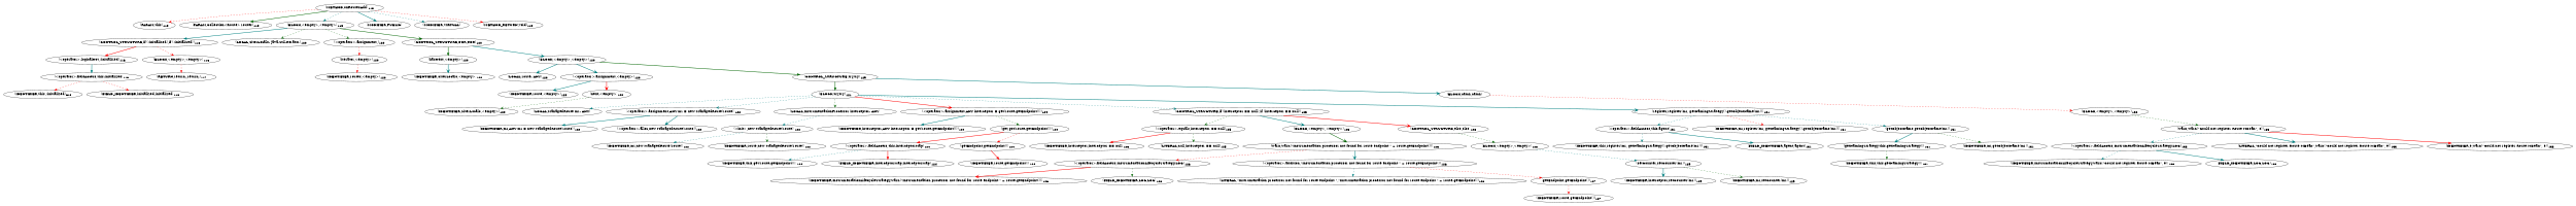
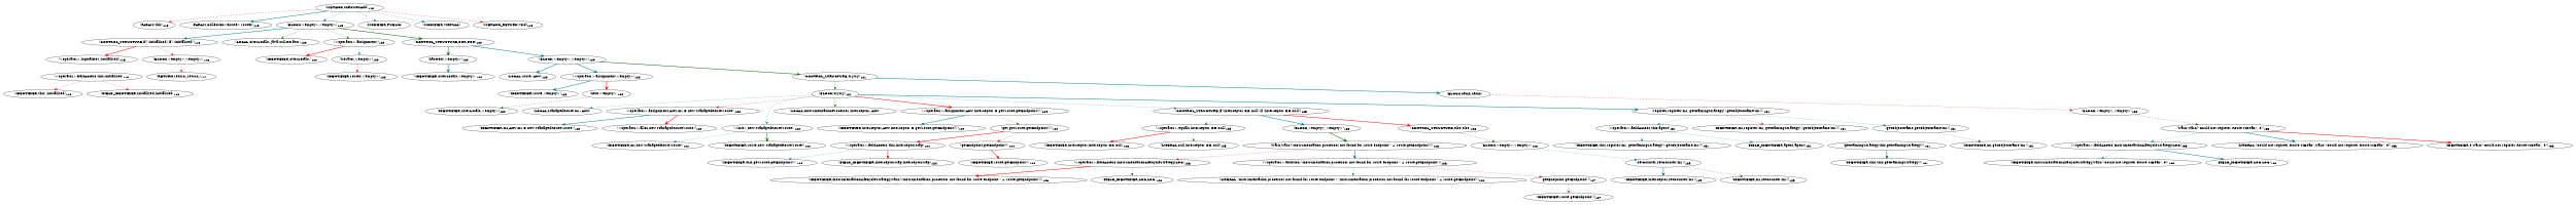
  digraph {
    edge [arrowhead=vee color=teal style=dashed]
    n1 [label=<(METHOD,onRoutesAdd)<SUB>113</SUB>>]
    n2 [label=<(PARAM,this)<SUB>113</SUB>>]
    n3 [label=<(PARAM,Collection&lt;Route&gt; routes)<SUB>113</SUB>>]
    n4 [label=<(BLOCK,&lt;empty&gt;,&lt;empty&gt;)<SUB>113</SUB>>]
    n5 [label=<(MODIFIER,PUBLIC)>]
    n6 [label=<(MODIFIER,VIRTUAL)>]
    n7 [label=<(METHOD_RETURN,void)<SUB>113</SUB>>]
    n8 [label=<(CONTROL_STRUCTURE,if (!initialized),if (!initialized))<SUB>116</SUB>>]
    n9 [label=<(LOCAL,$iterLocal0: java.util.Iterator)<SUB>120</SUB>>]
    n10 [label=<(&lt;operator&gt;.assignment,)<SUB>120</SUB>>]
    n11 [label=<(CONTROL_STRUCTURE,FOR,FOR)<SUB>120</SUB>>]
    n12 [label=<(&lt;operator&gt;.logicalNot,!initialized)<SUB>116</SUB>>]
    n13 [label=<(BLOCK,&lt;empty&gt;,&lt;empty&gt;)<SUB>116</SUB>>]
+   n14 [label=<(IDENTIFIER,$iterLocal0,)<SUB>120</SUB>>]
    n15 [label=<(iterator,&lt;empty&gt;)<SUB>120</SUB>>]
    n16 [label=<(hasNext,&lt;empty&gt;)<SUB>120</SUB>>]
    n17 [label=<(BLOCK,&lt;empty&gt;,&lt;empty&gt;)<SUB>120</SUB>>]
    n18 [label=<(&lt;operator&gt;.fieldAccess,this.initialized)<SUB>116</SUB>>]
    n19 [label=<(RETURN,return;,return;)<SUB>117</SUB>>]
-   n20 [label=<(IDENTIFIER,this,!initialized)<SUB>616</SUB>>]
+   n20 [label=<(IDENTIFIER,this,!initialized)<SUB>116</SUB>>]
    n21 [label=<(FIELD_IDENTIFIER,initialized,initialized)<SUB>116</SUB>>]
    n22 [label=<(IDENTIFIER,routes,&lt;empty&gt;)<SUB>120</SUB>>]
    n23 [label=<(IDENTIFIER,$iterLocal0,&lt;empty&gt;)<SUB>120</SUB>>]
    n24 [label=<(LOCAL,route: ANY)<SUB>120</SUB>>]
    n25 [label=<(&lt;operator&gt;.assignment,&lt;empty&gt;)<SUB>120</SUB>>]
-   n26 [label=<(CONTROL_STRUCTURE,try,try)<SUB>129</SUB>>]
+   n26 [label=<(CONTROL_STRUCTURE,try,try)<SUB>121</SUB>>]
    n27 [label=<(IDENTIFIER,route,&lt;empty&gt;)<SUB>120</SUB>>]
    n28 [label=<(next,&lt;empty&gt;)<SUB>120</SUB>>]
    n29 [label=<(BLOCK,try,try)<SUB>121</SUB>>]
    n30 [label=<(BLOCK,catch,catch)>]
    n31 [label=<(IDENTIFIER,$iterLocal0,&lt;empty&gt;)<SUB>120</SUB>>]
    n32 [label=<(LOCAL,ManagedRoute mr: ANY)>]
    n33 [label=<(&lt;operator&gt;.assignment,ANY mr = new ManagedRoute(route))<SUB>122</SUB>>]
    n34 [label=<(&lt;init&gt;,new ManagedRoute(route))<SUB>122</SUB>>]
    n35 [label=<(LOCAL,InstrumentationProcessor interceptor: ANY)>]
    n36 [label=<(&lt;operator&gt;.assignment,ANY interceptor = get(route.getEndpoint()))<SUB>124</SUB>>]
    n37 [label=<(CONTROL_STRUCTURE,if (interceptor == null),if (interceptor == null))<SUB>125</SUB>>]
    n38 [label=<(register,register(mr, getNamingStrategy().getObjectName(mr)))<SUB>131</SUB>>]
    n39 [label=<(BLOCK,&lt;empty&gt;,&lt;empty&gt;)<SUB>132</SUB>>]
    n40 [label=<(IDENTIFIER,mr,ANY mr = new ManagedRoute(route))<SUB>122</SUB>>]
    n41 [label=<(&lt;operator&gt;.alloc,new ManagedRoute(route))<SUB>122</SUB>>]
    n42 [label=<(IDENTIFIER,mr,new ManagedRoute(route))<SUB>122</SUB>>]
    n43 [label=<(IDENTIFIER,route,new ManagedRoute(route))<SUB>122</SUB>>]
    n44 [label=<(IDENTIFIER,interceptor,ANY interceptor = get(route.getEndpoint()))<SUB>124</SUB>>]
    n45 [label=<(get,get(route.getEndpoint()))<SUB>124</SUB>>]
    n46 [label=<(&lt;operator&gt;.equals,interceptor == null)<SUB>125</SUB>>]
    n47 [label=<(BLOCK,&lt;empty&gt;,&lt;empty&gt;)<SUB>125</SUB>>]
    n48 [label=<(CONTROL_STRUCTURE,else,else)<SUB>128</SUB>>]
    n49 [label=<(&lt;operator&gt;.fieldAccess,this.agent)<SUB>131</SUB>>]
    n50 [label=<(IDENTIFIER,mr,register(mr, getNamingStrategy().getObjectName(mr)))<SUB>131</SUB>>]
    n51 [label=<(getObjectName,getObjectName(mr))<SUB>131</SUB>>]
    n52 [label=<(&lt;operator&gt;.fieldAccess,this.interceptorMap)<SUB>124</SUB>>]
    n53 [label=<(getEndpoint,getEndpoint())<SUB>124</SUB>>]
    n54 [label=<(IDENTIFIER,this,get(route.getEndpoint()))<SUB>124</SUB>>]
    n55 [label=<(FIELD_IDENTIFIER,interceptorMap,interceptorMap)<SUB>124</SUB>>]
    n56 [label=<(IDENTIFIER,route,getEndpoint())<SUB>124</SUB>>]
    n57 [label=<(IDENTIFIER,interceptor,interceptor == null)<SUB>125</SUB>>]
    n58 [label=<(LITERAL,null,interceptor == null)<SUB>125</SUB>>]
    n59 [label=<(warn,warn(&quot;Instrumentation processor not found for route endpoint &quot; + route.getEndpoint()))<SUB>126</SUB>>]
    n60 [label=<(BLOCK,&lt;empty&gt;,&lt;empty&gt;)<SUB>128</SUB>>]
    n61 [label=<(&lt;operator&gt;.fieldAccess,InstrumentationLifecycleStrategy.LOG)<SUB>126</SUB>>]
    n62 [label=<(&lt;operator&gt;.addition,&quot;Instrumentation processor not found for route endpoint &quot; + route.getEndpoint())<SUB>126</SUB>>]
    n63 [label=<(IDENTIFIER,InstrumentationLifecycleStrategy,warn(&quot;Instrumentation processor not found for route endpoint &quot; + route.getEndpoint()))<SUB>126</SUB>>]
    n64 [label=<(FIELD_IDENTIFIER,LOG,LOG)<SUB>126</SUB>>]
    n65 [label=<(LITERAL,&quot;Instrumentation processor not found for route endpoint &quot;,&quot;Instrumentation processor not found for route endpoint &quot; + route.getEndpoint())<SUB>126</SUB>>]
    n66 [label=<(getEndpoint,getEndpoint())<SUB>127</SUB>>]
    n67 [label=<(IDENTIFIER,route,getEndpoint())<SUB>127</SUB>>]
    n68 [label=<(setCounter,setCounter(mr))<SUB>129</SUB>>]
    n69 [label=<(IDENTIFIER,interceptor,setCounter(mr))<SUB>129</SUB>>]
    n70 [label=<(IDENTIFIER,mr,setCounter(mr))<SUB>129</SUB>>]
    n71 [label=<(IDENTIFIER,this,register(mr, getNamingStrategy().getObjectName(mr)))<SUB>131</SUB>>]
    n72 [label=<(FIELD_IDENTIFIER,agent,agent)<SUB>131</SUB>>]
    n73 [label=<(getNamingStrategy,this.getNamingStrategy())<SUB>131</SUB>>]
    n74 [label=<(IDENTIFIER,mr,getObjectName(mr))<SUB>131</SUB>>]
    n75 [label=<(IDENTIFIER,this,this.getNamingStrategy())<SUB>131</SUB>>]
    n76 [label=<(warn,warn(&quot;Could not register Route MBean&quot;, e))<SUB>133</SUB>>]
    n77 [label=<(&lt;operator&gt;.fieldAccess,InstrumentationLifecycleStrategy.LOG)<SUB>133</SUB>>]
    n78 [label=<(LITERAL,&quot;Could not register Route MBean&quot;,warn(&quot;Could not register Route MBean&quot;, e))<SUB>133</SUB>>]
    n79 [label=<(IDENTIFIER,e,warn(&quot;Could not register Route MBean&quot;, e))<SUB>133</SUB>>]
    n80 [label=<(IDENTIFIER,InstrumentationLifecycleStrategy,warn(&quot;Could not register Route MBean&quot;, e))<SUB>133</SUB>>]
    n81 [label=<(FIELD_IDENTIFIER,LOG,LOG)<SUB>133</SUB>>]
    n1 -> n2 [color=red]
-   n1 -> n3 [arrowhead=normal color=darkgreen style=bold]
+   n1 -> n3 [arrowhead=normal style=bold]
    n1 -> n4 [arrowhead=normal]
-   n1 -> n5 [arrowhead=normal style=bold]
+   n1 -> n5 [arrowhead=normal]
    n1 -> n6 [arrowhead=normal]
    n1 -> n7 [arrowhead=normal color=red]
    n4 -> n8 [arrowhead=normal style=bold]
    n4 -> n9 [color=darkgreen]
    n4 -> n10 [color=darkgreen]
    n4 -> n11 [color=darkgreen style=bold]
    n8 -> n12 [arrowhead=normal color=red style=bold]
    n8 -> n13 [color=red]
-   n10 -> n15 [arrowhead=normal color=red]
-   n11 -> n16 [arrowhead=normal color=darkgreen style=bold]
+   n10 -> n14 [color=red style=bold]
+   n10 -> n15 [arrowhead=normal]
+   n11 -> n16 [color=darkgreen style=bold]
    n11 -> n17 [style=bold]
-   n12 -> n18 [arrowhead=normal style=bold]
    n13 -> n19 [arrowhead=normal color=red]
    n15 -> n22 [arrowhead=normal color=red]
    n16 -> n23 [style=bold]
    n17 -> n24 [style=bold]
    n17 -> n25 [style=bold]
    n17 -> n26 [arrowhead=normal color=darkgreen style=bold]
    n18 -> n20 [arrowhead=normal color=red]
    n18 -> n21 [color=red]
    n25 -> n27 [style=bold]
    n25 -> n28 [color=red style=bold]
-   n26 -> n29 [arrowhead=normal color=darkgreen style=bold]
+   n26 -> n29 [arrowhead=normal color=darkgreen]
    n26 -> n30 [style=bold]
    n28 -> n31 [color=darkgreen]
    n29 -> n32 [arrowhead=normal]
-   n29 -> n33
-   n35 -> n34
+   n29 -> n33 [color=red]
+   n29 -> n34
    n29 -> n35 [color=darkgreen]
    n29 -> n36 [color=red style=bold]
    n29 -> n37
    n29 -> n38 [style=bold]
    n30 -> n39 [color=red]
    n33 -> n40 [arrowhead=normal style=bold]
-   n33 -> n41 [style=bold]
+   n33 -> n41 [color=red style=bold]
    n34 -> n42 [arrowhead=normal]
-   n34 -> n43 [color=darkgreen]
+   n34 -> n43 [color=darkgreen style=bold]
    n36 -> n44 [arrowhead=normal style=bold]
    n36 -> n45 [arrowhead=normal color=darkgreen]
    n37 -> n46 [color=darkgreen]
    n37 -> n47 [style=bold]
    n37 -> n48 [color=red style=bold]
    n38 -> n49
    n38 -> n50 [color=red]
    n38 -> n51 [arrowhead=normal]
    n39 -> n76 [color=darkgreen]
    n45 -> n52 [arrowhead=normal color=red style=bold]
    n45 -> n53 [arrowhead=normal color=red]
    n46 -> n57 [arrowhead=normal color=red style=bold]
    n46 -> n58 [color=darkgreen]
    n47 -> n59 [color=darkgreen style=bold]
    n48 -> n60 [arrowhead=normal color=darkgreen]
    n49 -> n71
-   n49 -> n72 [arrowhead=normal style=bold]
-   n51 -> n73 [style=bold]
+   n49 -> n72 [arrowhead=normal]
    n51 -> n74 [arrowhead=normal color=darkgreen]
    n52 -> n54
    n52 -> n55 [arrowhead=normal color=red style=bold]
    n53 -> n56 [arrowhead=normal color=red style=bold]
    n59 -> n61 [color=red]
    n59 -> n62 [style=bold]
    n60 -> n68 [arrowhead=normal]
    n61 -> n63 [color=red style=bold]
    n61 -> n64 [arrowhead=normal color=darkgreen]
    n62 -> n65 [arrowhead=normal]
    n62 -> n66 [arrowhead=normal color=red]
    n66 -> n67 [color=red]
    n68 -> n69 [style=bold]
    n68 -> n70 [color=darkgreen]
-   n73 -> n75 [arrowhead=normal color=darkgreen]
+   n73 -> n75 [arrowhead=normal color=darkgreen style=bold]
    n76 -> n77
    n76 -> n78 [style=bold]
    n76 -> n79 [arrowhead=normal color=red style=bold]
    n77 -> n80
    n77 -> n81 [arrowhead=normal style=bold]
  }
